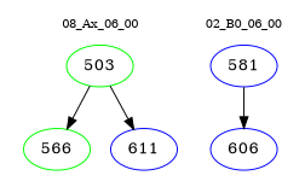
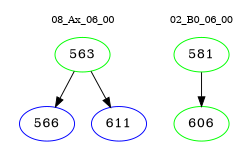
  digraph {
    node [color=blue]
    edge [color=black]
-   n1 [color=green label=503]
-   n2 [color=green label=566]
+   n1 [color=green label=563]
+   n2 [label=566]
    n3 [label=611]
-   n4 [label=581]
-   n5 [label=606]
+   n4 [color=green label=581]
+   n5 [color=green label=606]
    subgraph cluster_1 {
      color=white
      fontsize=10
      label="08_Ax_06_00"
      n1
      n2
      n3
    }
    subgraph cluster_2 {
      color=white
      fontsize=10
      label="02_B0_06_00"
      n4
      n5
    }
    n1 -> n2
    n1 -> n3
    n4 -> n5
  }
